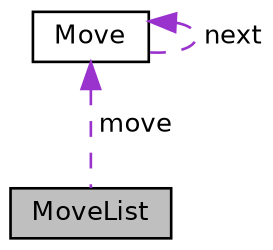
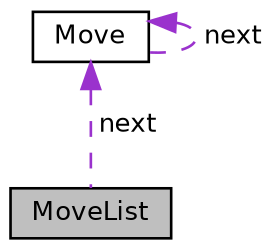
  digraph {
    fontname="DejaVu Sans"
    node [color=black fontname="DejaVu Sans" fontsize=10 shape=record]
    edge [color=darkorchid3 dir=back fontname="DejaVu Sans" fontsize=10 labelfontname=FreeSans labelfontsize=10 style=dashed]
    n1 [fillcolor=grey75 fontcolor=black height=0.2 label=MoveList style=filled width=0.4]
    n2 [height=0.2 label=Move width=0.4]
-   n2 -> n1 [label=" move"]
+   n2 -> n1 [label=" next"]
    n2 -> n2 [label=" next"]
  }
